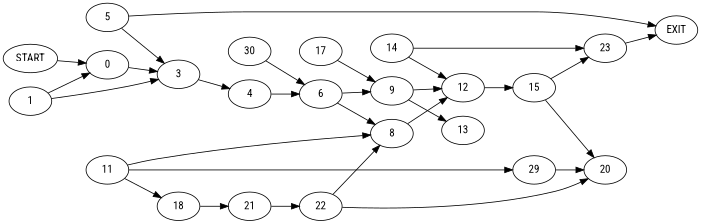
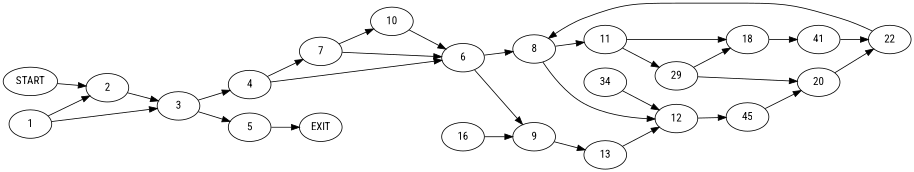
  digraph {
    fontname="Roboto Condensed"
    rankdir=LR
    node [fontname="Roboto Condensed"]
    edge [fontname="Roboto Condensed"]
    n1 [label=START]
-   2 [label=0]
+   2
    1
    3
    n5 [label=EXIT]
    4
    5
    6
+   7
    8
    9
-   10 [label=30]
+   10
    11
    12
    13
    18
    n17 [label=29]
-   15
-   21
+   15 [label=45]
+   21 [label=41]
    20
-   14
-   23
-   16 [label=17]
+   14 [label=34]
+   16
    22
    n1 -> 2
    2 -> 3
    1 -> 2
    1 -> 3
    3 -> 4
-   5 -> 3
+   3 -> 5
    4 -> 6
+   4 -> 7
    5 -> n5
    6 -> 8
    6 -> 9
-   11 -> 8
+   7 -> 6
+   7 -> 10
+   8 -> 11
    8 -> 12
-   9 -> 12
+   13 -> 12
    9 -> 13
    10 -> 6
    11 -> 18
    11 -> n17
    12 -> 15
    18 -> 21
+   n17 -> 18
    n17 -> 20
    15 -> 20
-   15 -> 23
    21 -> 22
-   22 -> 20
+   20 -> 22
    14 -> 12
-   14 -> 23
-   23 -> n5
    16 -> 9
    22 -> 8
  }
